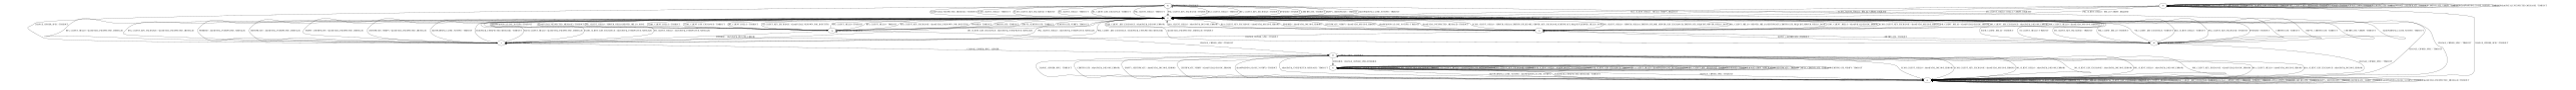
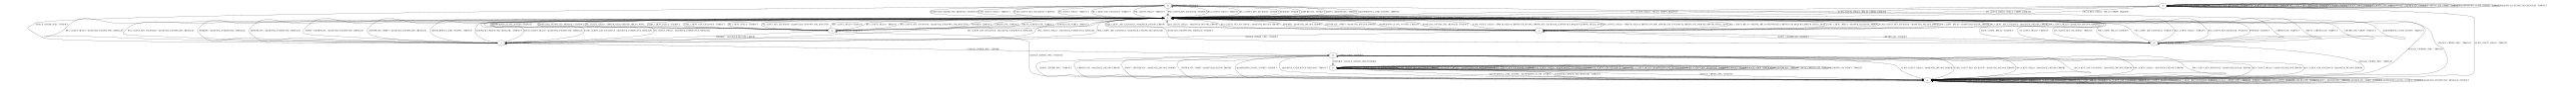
  digraph {
    fontname="Playfair Display"
    node [fontname="Playfair Display"]
    edge [fontname="Playfair Display"]
    n1 [label=s0]
    n2 [label=s1]
    n3 [label=s2]
    n4 [label=s3]
    n5 [label=s4]
    n6 [label=s8]
    n7 [label=s5]
    n8 [label=s6]
    n9 [label=s7]
    n10 [label=s9]
    n1 -> n1 [label="ECDH_CLIENT_KEY_EXCHANGE / TIMEOUT"]
    n1 -> n1 [label="DH_CLIENT_KEY_EXCHANGE / TIMEOUT"]
    n1 -> n1 [label="PSK_CLIENT_KEY_EXCHANGE / TIMEOUT"]
    n1 -> n1 [label="RSA_CLIENT_KEY_EXCHANGE / TIMEOUT"]
    n1 -> n1 [label="FINISHED / TIMEOUT"]
    n1 -> n1 [label="APPLICATION / TIMEOUT"]
    n1 -> n1 [label="CERTIFICATE / TIMEOUT"]
    n1 -> n1 [label="EMPTY_CERTIFICATE / TIMEOUT"]
    n1 -> n1 [label="CERTIFICATE_VERIFY / TIMEOUT"]
    n1 -> n1 [label="Alert(WARNING,CLOSE_NOTIFY) / TIMEOUT"]
    n1 -> n1 [label="Alert(FATAL,UNEXPECTED_MESSAGE) / TIMEOUT"]
    n1 -> n2 [label="ECDH_CLIENT_HELLO / HELLO_VERIFY_REQUEST"]
    n1 -> n2 [label="DH_CLIENT_HELLO / HELLO_VERIFY_REQUEST"]
    n1 -> n2 [label="PSK_CLIENT_HELLO / HELLO_VERIFY_REQUEST"]
    n1 -> n2 [label="RSA_CLIENT_HELLO / HELLO_VERIFY_REQUEST"]
-   n1 -> n3 [label="CHANGE_CIPHER_SPEC / TIMEOUT"]
+   n1 -> n3 [label="ECDH_CLIENT_HELLO / TIMEOUT"]
    n2 -> n2 [label="ECDH_CLIENT_KEY_EXCHANGE / TIMEOUT"]
    n2 -> n2 [label="DH_CLIENT_KEY_EXCHANGE / TIMEOUT"]
    n2 -> n2 [label="PSK_CLIENT_KEY_EXCHANGE / TIMEOUT"]
    n2 -> n2 [label="RSA_CLIENT_KEY_EXCHANGE / TIMEOUT"]
    n2 -> n2 [label="FINISHED / TIMEOUT"]
    n2 -> n2 [label="APPLICATION / TIMEOUT"]
    n2 -> n2 [label="CERTIFICATE / TIMEOUT"]
    n2 -> n2 [label="EMPTY_CERTIFICATE / TIMEOUT"]
    n2 -> n2 [label="CERTIFICATE_VERIFY / TIMEOUT"]
    n2 -> n2 [label="Alert(WARNING,CLOSE_NOTIFY) / TIMEOUT"]
    n2 -> n2 [label="Alert(FATAL,UNEXPECTED_MESSAGE) / TIMEOUT"]
-   n2 -> n3 [label="CHANGE_CIPHER_SPEC / TIMEOUT"]
+   n2 -> n3 [label="CHANGE_FINISHED_SPEC / TIMEOUT"]
    n2 -> n4 [label="ECDH_CLIENT_HELLO / SERVER_HELLO,CERTIFICATE,ECDHE_SERVER_KEY_EXCHANGE,CERTIFICATE_REQUEST,SERVER_HELLO_DONE"]
    n2 -> n4 [label="DH_CLIENT_HELLO / SERVER_HELLO,CERTIFICATE,DHE_SERVER_KEY_EXCHANGE,CERTIFICATE_REQUEST,SERVER_HELLO_DONE"]
    n2 -> n4 [label="RSA_CLIENT_HELLO / SERVER_HELLO,CERTIFICATE,CERTIFICATE_REQUEST,SERVER_HELLO_DONE"]
    n2 -> n5 [label="PSK_CLIENT_HELLO / SERVER_HELLO,SERVER_HELLO_DONE"]
    n3 -> n3 [label="ECDH_CLIENT_HELLO / TIMEOUT"]
    n3 -> n3 [label="ECDH_CLIENT_KEY_EXCHANGE / TIMEOUT"]
    n3 -> n3 [label="DH_CLIENT_HELLO / TIMEOUT"]
    n3 -> n3 [label="DH_CLIENT_KEY_EXCHANGE / TIMEOUT"]
    n3 -> n3 [label="PSK_CLIENT_HELLO / TIMEOUT"]
    n3 -> n3 [label="PSK_CLIENT_KEY_EXCHANGE / TIMEOUT"]
    n3 -> n3 [label="RSA_CLIENT_HELLO / TIMEOUT"]
    n3 -> n3 [label="RSA_CLIENT_KEY_EXCHANGE / TIMEOUT"]
    n3 -> n3 [label="CHANGE_CIPHER_SPEC / TIMEOUT"]
    n3 -> n3 [label="FINISHED / TIMEOUT"]
    n3 -> n3 [label="APPLICATION / TIMEOUT"]
    n3 -> n3 [label="CERTIFICATE / TIMEOUT"]
    n3 -> n3 [label="EMPTY_CERTIFICATE / TIMEOUT"]
    n3 -> n3 [label="CERTIFICATE_VERIFY / TIMEOUT"]
    n3 -> n3 [label="Alert(WARNING,CLOSE_NOTIFY) / TIMEOUT"]
    n3 -> n3 [label="Alert(FATAL,UNEXPECTED_MESSAGE) / TIMEOUT"]
    n4 -> n2 [label="ECDH_CLIENT_HELLO / Alert(FATAL,DECODE_ERROR)"]
    n4 -> n2 [label="ECDH_CLIENT_KEY_EXCHANGE / Alert(FATAL,DECODE_ERROR)"]
    n4 -> n2 [label="DH_CLIENT_HELLO / Alert(FATAL,DECODE_ERROR)"]
    n4 -> n2 [label="DH_CLIENT_KEY_EXCHANGE / Alert(FATAL,DECODE_ERROR)"]
    n4 -> n2 [label="PSK_CLIENT_HELLO / Alert(FATAL,DECODE_ERROR)"]
    n4 -> n2 [label="PSK_CLIENT_KEY_EXCHANGE / Alert(FATAL,DECODE_ERROR)"]
    n4 -> n2 [label="RSA_CLIENT_HELLO / Alert(FATAL,DECODE_ERROR)"]
    n4 -> n2 [label="RSA_CLIENT_KEY_EXCHANGE / Alert(FATAL,DECODE_ERROR)"]
    n4 -> n2 [label="FINISHED / Alert(FATAL,DECODE_ERROR)"]
    n4 -> n2 [label="CERTIFICATE_VERIFY / Alert(FATAL,DECODE_ERROR)"]
    n4 -> n2 [label="Alert(WARNING,CLOSE_NOTIFY) / TIMEOUT"]
    n4 -> n2 [label="Alert(FATAL,UNEXPECTED_MESSAGE) / TIMEOUT"]
    n4 -> n4 [label="APPLICATION / TIMEOUT"]
    n4 -> n6 [label="CERTIFICATE / TIMEOUT"]
    n4 -> n6 [label="EMPTY_CERTIFICATE / TIMEOUT"]
    n4 -> n7 [label="CHANGE_CIPHER_SPEC / TIMEOUT"]
    n5 -> n2 [label="ECDH_CLIENT_HELLO / TIMEOUT"]
    n5 -> n2 [label="ECDH_CLIENT_KEY_EXCHANGE / TIMEOUT"]
    n5 -> n2 [label="DH_CLIENT_HELLO / TIMEOUT"]
    n5 -> n2 [label="DH_CLIENT_KEY_EXCHANGE / Alert(FATAL,UNKNOWN_PSK_IDENTITY)"]
    n5 -> n2 [label="PSK_CLIENT_HELLO / TIMEOUT"]
    n5 -> n2 [label="RSA_CLIENT_HELLO / TIMEOUT"]
    n5 -> n2 [label="RSA_CLIENT_KEY_EXCHANGE / Alert(FATAL,UNKNOWN_PSK_IDENTITY)"]
    n5 -> n2 [label="FINISHED / TIMEOUT"]
    n5 -> n2 [label="CERTIFICATE / TIMEOUT"]
    n5 -> n2 [label="EMPTY_CERTIFICATE / TIMEOUT"]
    n5 -> n2 [label="CERTIFICATE_VERIFY / TIMEOUT"]
    n5 -> n2 [label="Alert(WARNING,CLOSE_NOTIFY) / TIMEOUT"]
    n5 -> n2 [label="Alert(FATAL,UNEXPECTED_MESSAGE) / TIMEOUT"]
-   n5 -> n8 [label="CHANGE_CIPHER_SPEC / TIMEOUT"]
+   n5 -> n3 [label="CHANGE_CIPHER_SPEC / TIMEOUT"]
    n5 -> n5 [label="APPLICATION / TIMEOUT"]
    n5 -> n7 [label="FINISHED / Alert(FATAL,DECODE_ERROR)"]
    n6 -> n2 [label="ECDH_CLIENT_HELLO / TIMEOUT"]
    n6 -> n2 [label="DH_CLIENT_HELLO / TIMEOUT"]
    n6 -> n2 [label="DH_CLIENT_KEY_EXCHANGE / TIMEOUT"]
    n6 -> n2 [label="PSK_CLIENT_HELLO / TIMEOUT"]
    n6 -> n2 [label="PSK_CLIENT_KEY_EXCHANGE / TIMEOUT"]
    n6 -> n2 [label="RSA_CLIENT_HELLO / TIMEOUT"]
    n6 -> n2 [label="RSA_CLIENT_KEY_EXCHANGE / TIMEOUT"]
    n6 -> n2 [label="FINISHED / TIMEOUT"]
    n6 -> n2 [label="CERTIFICATE / TIMEOUT"]
    n6 -> n2 [label="EMPTY_CERTIFICATE / TIMEOUT"]
    n6 -> n2 [label="CERTIFICATE_VERIFY / TIMEOUT"]
    n6 -> n2 [label="Alert(WARNING,CLOSE_NOTIFY) / TIMEOUT"]
    n6 -> n2 [label="Alert(FATAL,UNEXPECTED_MESSAGE) / TIMEOUT"]
    n6 -> n3 [label="CHANGE_CIPHER_SPEC / TIMEOUT"]
    n6 -> n6 [label="APPLICATION / TIMEOUT"]
    n7 -> n2 [label="ECDH_CLIENT_HELLO / Alert(FATAL,UNEXPECTED_MESSAGE)"]
    n7 -> n2 [label="ECDH_CLIENT_KEY_EXCHANGE / Alert(FATAL,UNEXPECTED_MESSAGE)"]
    n7 -> n2 [label="DH_CLIENT_HELLO / Alert(FATAL,UNEXPECTED_MESSAGE)"]
    n7 -> n2 [label="DH_CLIENT_KEY_EXCHANGE / Alert(FATAL,UNEXPECTED_MESSAGE)"]
    n7 -> n2 [label="PSK_CLIENT_HELLO / Alert(FATAL,UNEXPECTED_MESSAGE)"]
    n7 -> n2 [label="PSK_CLIENT_KEY_EXCHANGE / Alert(FATAL,UNEXPECTED_MESSAGE)"]
    n7 -> n2 [label="RSA_CLIENT_HELLO / Alert(FATAL,UNEXPECTED_MESSAGE)"]
    n7 -> n2 [label="RSA_CLIENT_KEY_EXCHANGE / Alert(FATAL,UNEXPECTED_MESSAGE)"]
    n7 -> n2 [label="FINISHED / Alert(FATAL,UNEXPECTED_MESSAGE)"]
    n7 -> n2 [label="CERTIFICATE / Alert(FATAL,UNEXPECTED_MESSAGE)"]
    n7 -> n2 [label="EMPTY_CERTIFICATE / Alert(FATAL,UNEXPECTED_MESSAGE)"]
    n7 -> n2 [label="CERTIFICATE_VERIFY / Alert(FATAL,UNEXPECTED_MESSAGE)"]
    n7 -> n2 [label="Alert(WARNING,CLOSE_NOTIFY) / TIMEOUT"]
    n7 -> n2 [label="Alert(FATAL,UNEXPECTED_MESSAGE) / TIMEOUT"]
    n7 -> n7 [label="APPLICATION / TIMEOUT"]
    n7 -> n8 [label="CHANGE_CIPHER_SPEC / CIPHER"]
    n8 -> n3 [label="ECDH_CLIENT_HELLO / Alert(FATAL,DECODE_ERROR)"]
    n8 -> n3 [label="ECDH_CLIENT_KEY_EXCHANGE / Alert(FATAL,DECODE_ERROR)"]
    n8 -> n3 [label="DH_CLIENT_HELLO / Alert(FATAL,DECODE_ERROR)"]
    n8 -> n3 [label="DH_CLIENT_KEY_EXCHANGE / Alert(FATAL,DECODE_ERROR)"]
    n8 -> n3 [label="PSK_CLIENT_HELLO / Alert(FATAL,DECODE_ERROR)"]
    n8 -> n3 [label="PSK_CLIENT_KEY_EXCHANGE / Alert(FATAL,DECODE_ERROR)"]
    n8 -> n3 [label="RSA_CLIENT_HELLO / Alert(FATAL,DECODE_ERROR)"]
    n8 -> n3 [label="RSA_CLIENT_KEY_EXCHANGE / Alert(FATAL,DECODE_ERROR)"]
    n8 -> n3 [label="CHANGE_CIPHER_SPEC / TIMEOUT"]
    n8 -> n3 [label="CERTIFICATE / Alert(FATAL,DECODE_ERROR)"]
    n8 -> n3 [label="EMPTY_CERTIFICATE / Alert(FATAL,DECODE_ERROR)"]
    n8 -> n3 [label="CERTIFICATE_VERIFY / Alert(FATAL,DECODE_ERROR)"]
    n8 -> n3 [label="Alert(WARNING,CLOSE_NOTIFY) / TIMEOUT"]
    n8 -> n3 [label="Alert(FATAL,UNEXPECTED_MESSAGE) / TIMEOUT"]
    n8 -> n8 [label="APPLICATION / TIMEOUT"]
    n8 -> n9 [label="FINISHED / CHANGE_CIPHER_SPEC,FINISHED"]
    n9 -> n3 [label="CHANGE_CIPHER_SPEC / TIMEOUT"]
    n9 -> n3 [label="Alert(WARNING,CLOSE_NOTIFY) / Alert(WARNING,CLOSE_NOTIFY)"]
    n9 -> n3 [label="Alert(FATAL,UNEXPECTED_MESSAGE) / TIMEOUT"]
    n9 -> n9 [label="ECDH_CLIENT_HELLO / Alert(WARNING,NO_RENEGOTIATION)"]
    n9 -> n9 [label="ECDH_CLIENT_KEY_EXCHANGE / TIMEOUT"]
    n9 -> n9 [label="DH_CLIENT_HELLO / Alert(WARNING,NO_RENEGOTIATION)"]
    n9 -> n9 [label="DH_CLIENT_KEY_EXCHANGE / TIMEOUT"]
    n9 -> n9 [label="PSK_CLIENT_HELLO / Alert(WARNING,NO_RENEGOTIATION)"]
    n9 -> n9 [label="PSK_CLIENT_KEY_EXCHANGE / TIMEOUT"]
    n9 -> n9 [label="RSA_CLIENT_HELLO / Alert(WARNING,NO_RENEGOTIATION)"]
    n9 -> n9 [label="RSA_CLIENT_KEY_EXCHANGE / TIMEOUT"]
    n9 -> n9 [label="FINISHED / TIMEOUT"]
    n9 -> n9 [label="APPLICATION / APPLICATION"]
    n9 -> n9 [label="CERTIFICATE / TIMEOUT"]
    n9 -> n9 [label="EMPTY_CERTIFICATE / TIMEOUT"]
    n9 -> n9 [label="CERTIFICATE_VERIFY / TIMEOUT"]
    n10 -> n2 [label="ECDH_CLIENT_HELLO / TIMEOUT"]
    n10 -> n2 [label="ECDH_CLIENT_KEY_EXCHANGE / TIMEOUT"]
    n10 -> n2 [label="DH_CLIENT_HELLO / TIMEOUT"]
    n10 -> n2 [label="DH_CLIENT_KEY_EXCHANGE / TIMEOUT"]
    n10 -> n2 [label="PSK_CLIENT_HELLO / TIMEOUT"]
    n10 -> n2 [label="PSK_CLIENT_KEY_EXCHANGE / TIMEOUT"]
    n10 -> n2 [label="RSA_CLIENT_HELLO / TIMEOUT"]
    n10 -> n2 [label="RSA_CLIENT_KEY_EXCHANGE / TIMEOUT"]
    n10 -> n2 [label="FINISHED / TIMEOUT"]
    n10 -> n2 [label="CERTIFICATE / TIMEOUT"]
    n10 -> n2 [label="EMPTY_CERTIFICATE / TIMEOUT"]
    n10 -> n2 [label="Alert(WARNING,CLOSE_NOTIFY) / TIMEOUT"]
    n10 -> n2 [label="Alert(FATAL,UNEXPECTED_MESSAGE) / TIMEOUT"]
    n10 -> n3 [label="CHANGE_CIPHER_SPEC / TIMEOUT"]
    n10 -> n7 [label="CHANGE_CIPHER_SPEC / TIMEOUT"]
    n10 -> n10 [label="APPLICATION / TIMEOUT"]
  }
